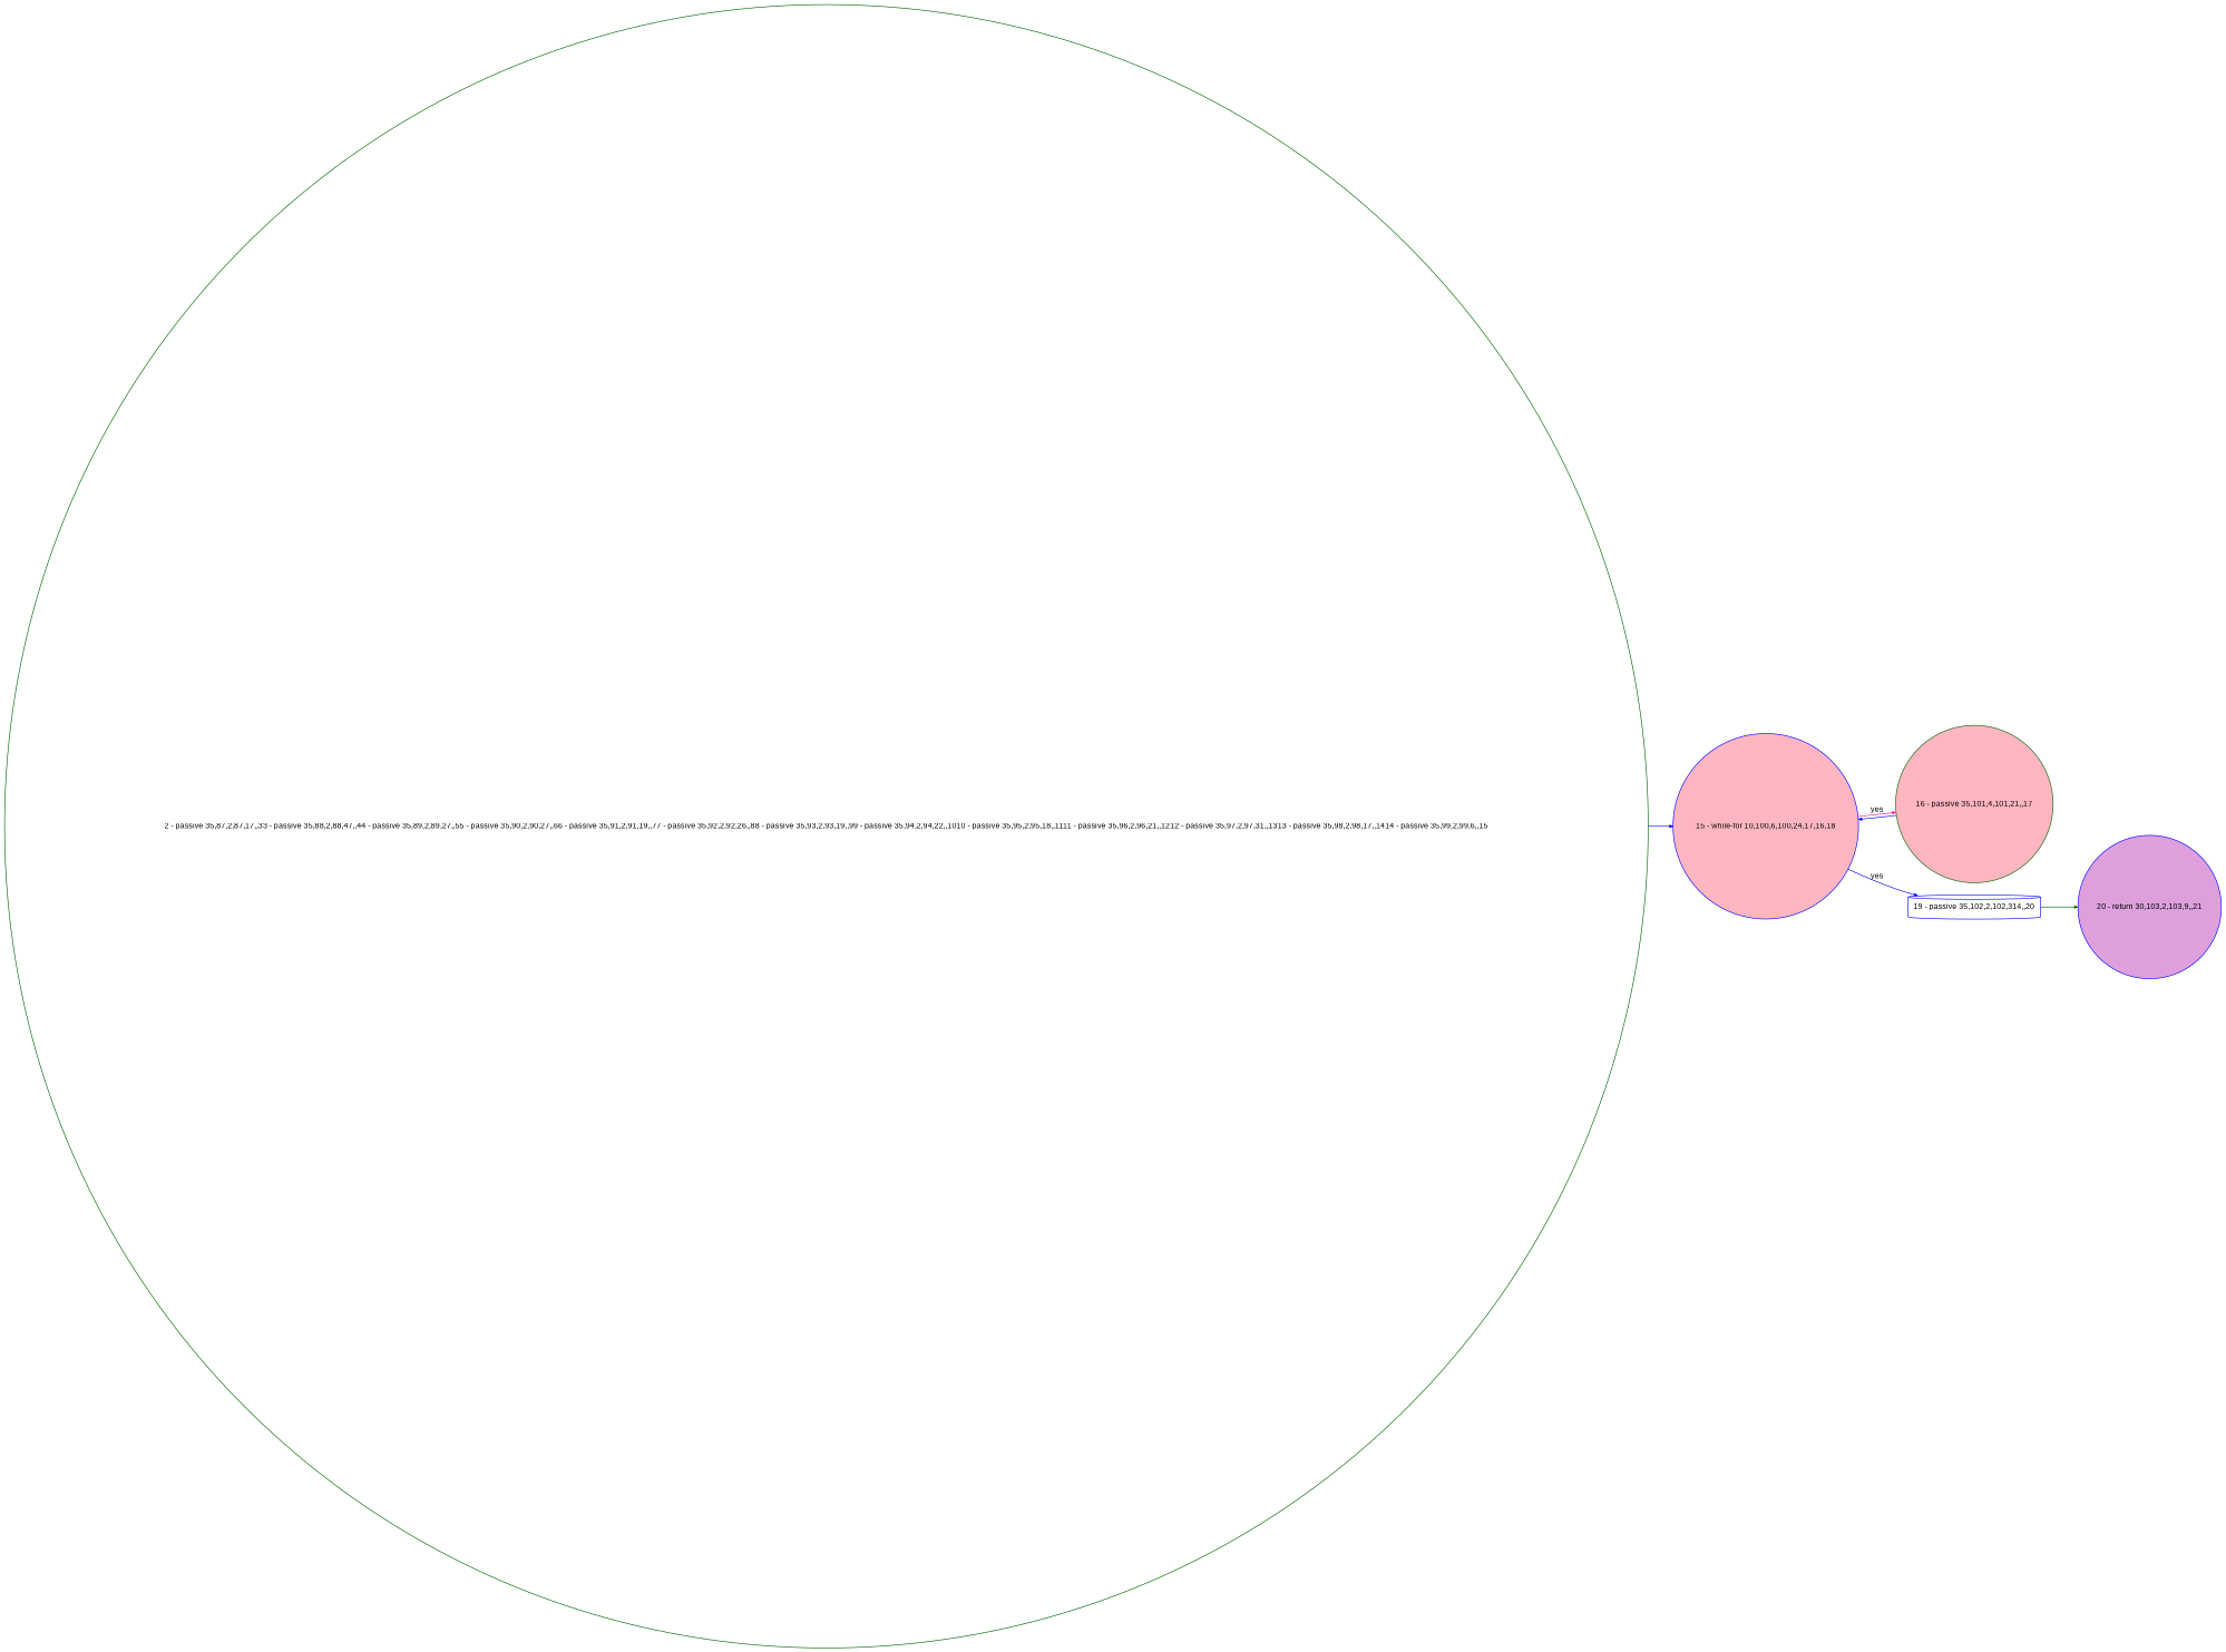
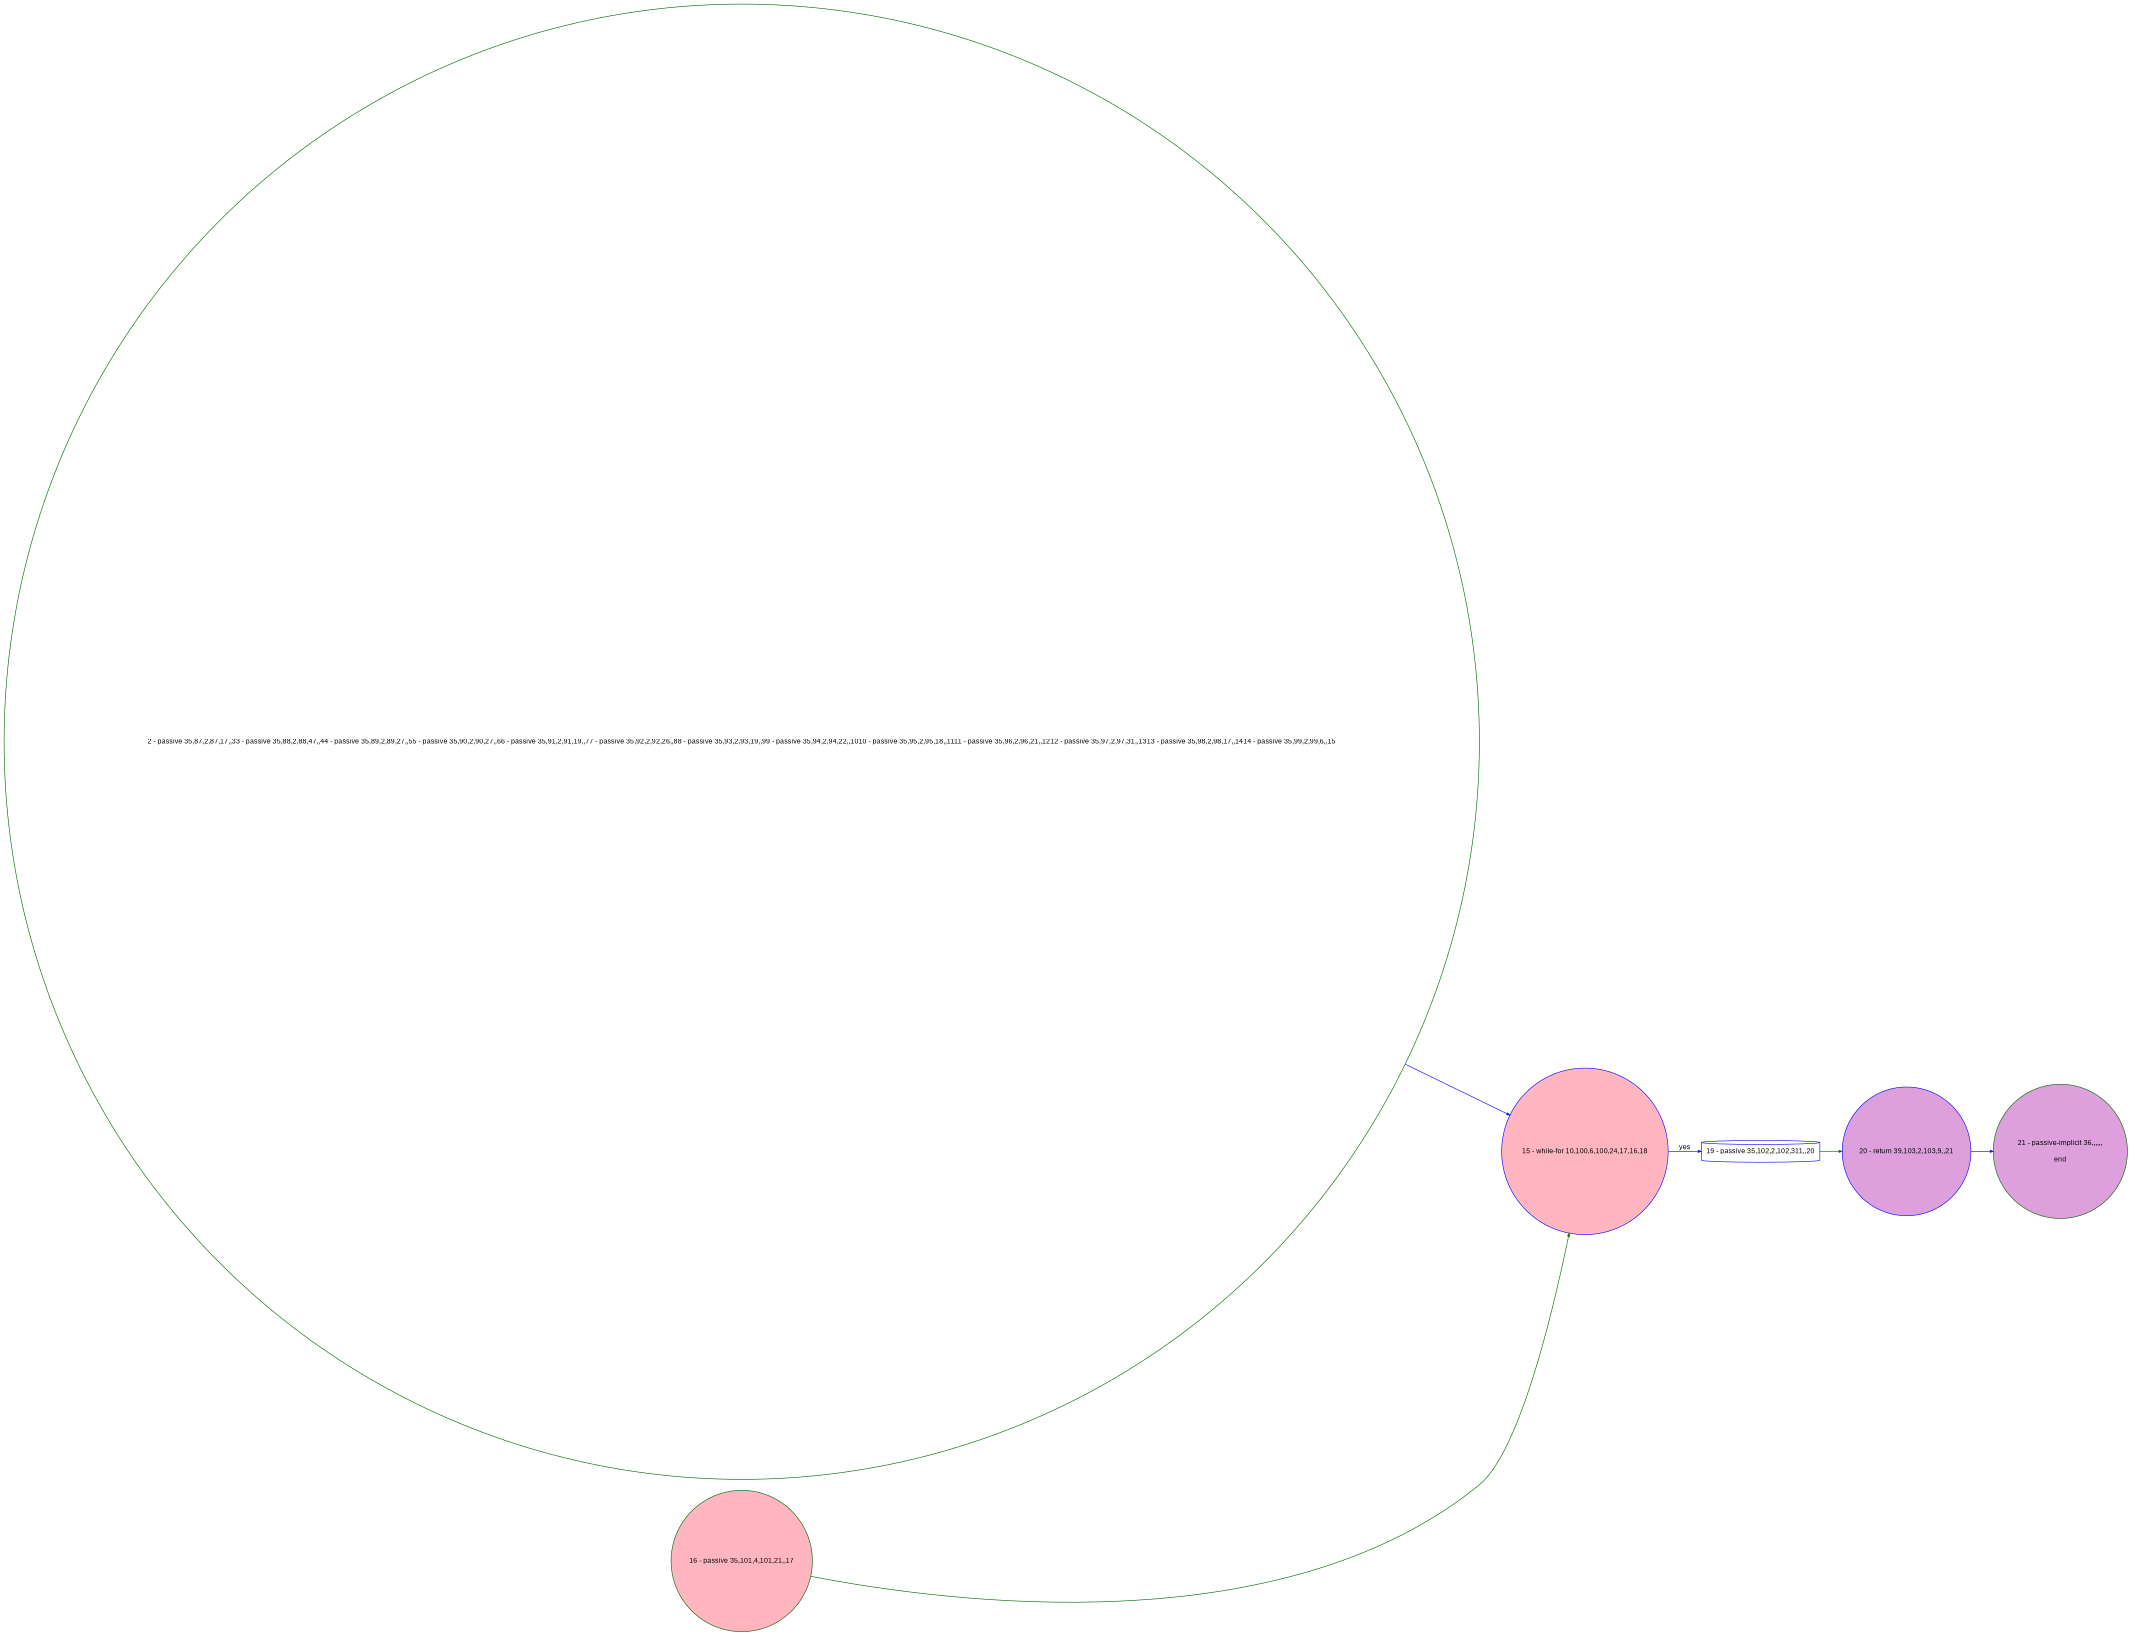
  digraph {
    bgcolor=white
    compound=true
    fillcolor="#FFFFCC"
    fontname=Arial
    fontsize=12
    pack=true
    packmode=clust
    rankdir=LR
    style="rounded,filled"
    node [color=darkgreen compound=true fillcolor=white fixedsize=false fontname=Arial fontsize=12 node_initialized=no shape=circle style=filled]
    edge [arrowhead=normal arrowsize=0.5 arrowtail=none color=blue compound=true dir=forward fontcolor=black fontname=Arial fontsize=12]
    n1 [label="2 - passive 35,87,2,87,17,,33 - passive 35,88,2,88,47,,44 - passive 35,89,2,89,27,,55 - passive 35,90,2,90,27,,66 - passive 35,91,2,91,19,,77 - passive 35,92,2,92,26,,88 - passive 35,93,2,93,19,,99 - passive 35,94,2,94,22,,1010 - passive 35,95,2,95,18,,1111 - passive 35,96,2,96,21,,1212 - passive 35,97,2,97,31,,1313 - passive 35,98,2,98,17,,1414 - passive 35,99,2,99,6,,15"]
    n2 [color=blue fillcolor=lightpink label="15 - while-for 10,100,6,100,24,17,16,18"]
    n3 [fillcolor=lightpink label="16 - passive 35,101,4,101,21,,17"]
-   n4 [color=blue label="19 - passive 35,102,2,102,314,,20" shape=cylinder]
-   n5 [color=blue fillcolor=plum label="20 - return 30,103,2,103,9,,21"]
+   n4 [color=blue label="19 - passive 35,102,2,102,311,,20" shape=cylinder]
+   n5 [color=blue fillcolor=plum label="20 - return 39,103,2,103,9,,21"]
+   n6 [fillcolor=plum label="21 - passive-implicit 36,,,,,,\n\nend"]
    n1 -> n2
-   n2 -> n3 [color=deeppink label=yes]
    n2 -> n4 [label=yes]
-   n3 -> n2
+   n3 -> n2 [color=darkgreen]
    n4 -> n5 [color=darkgreen]
+   n5 -> n6
  }
